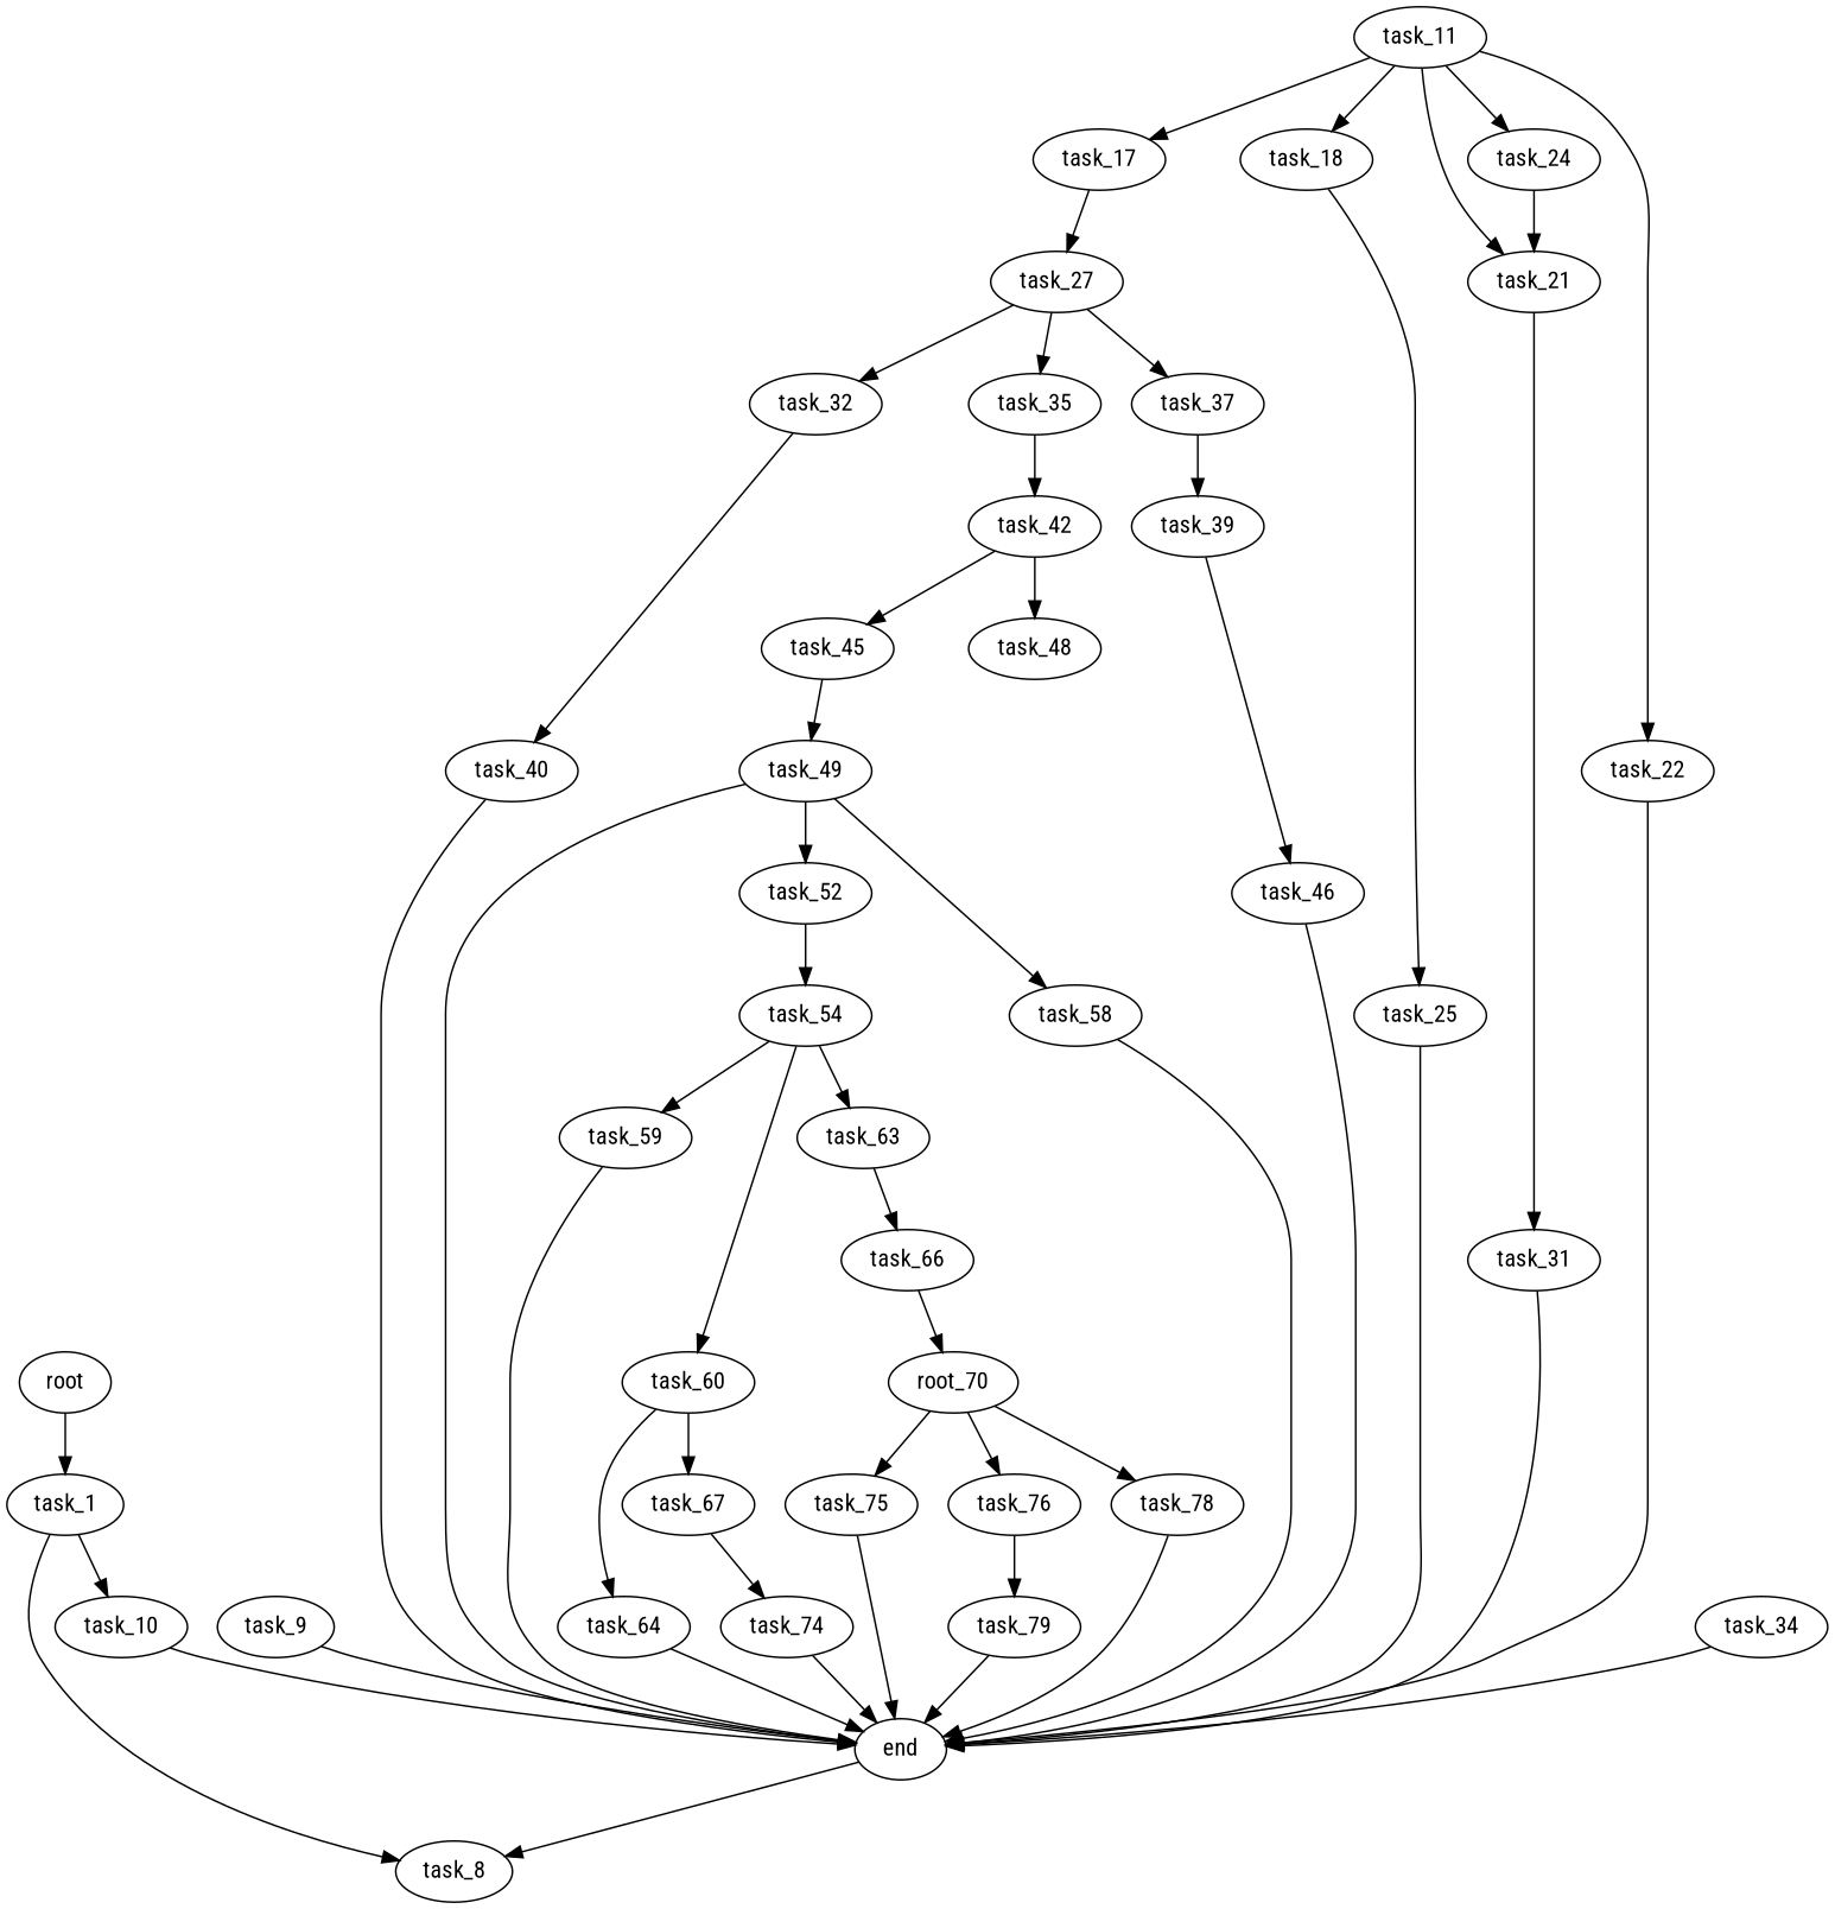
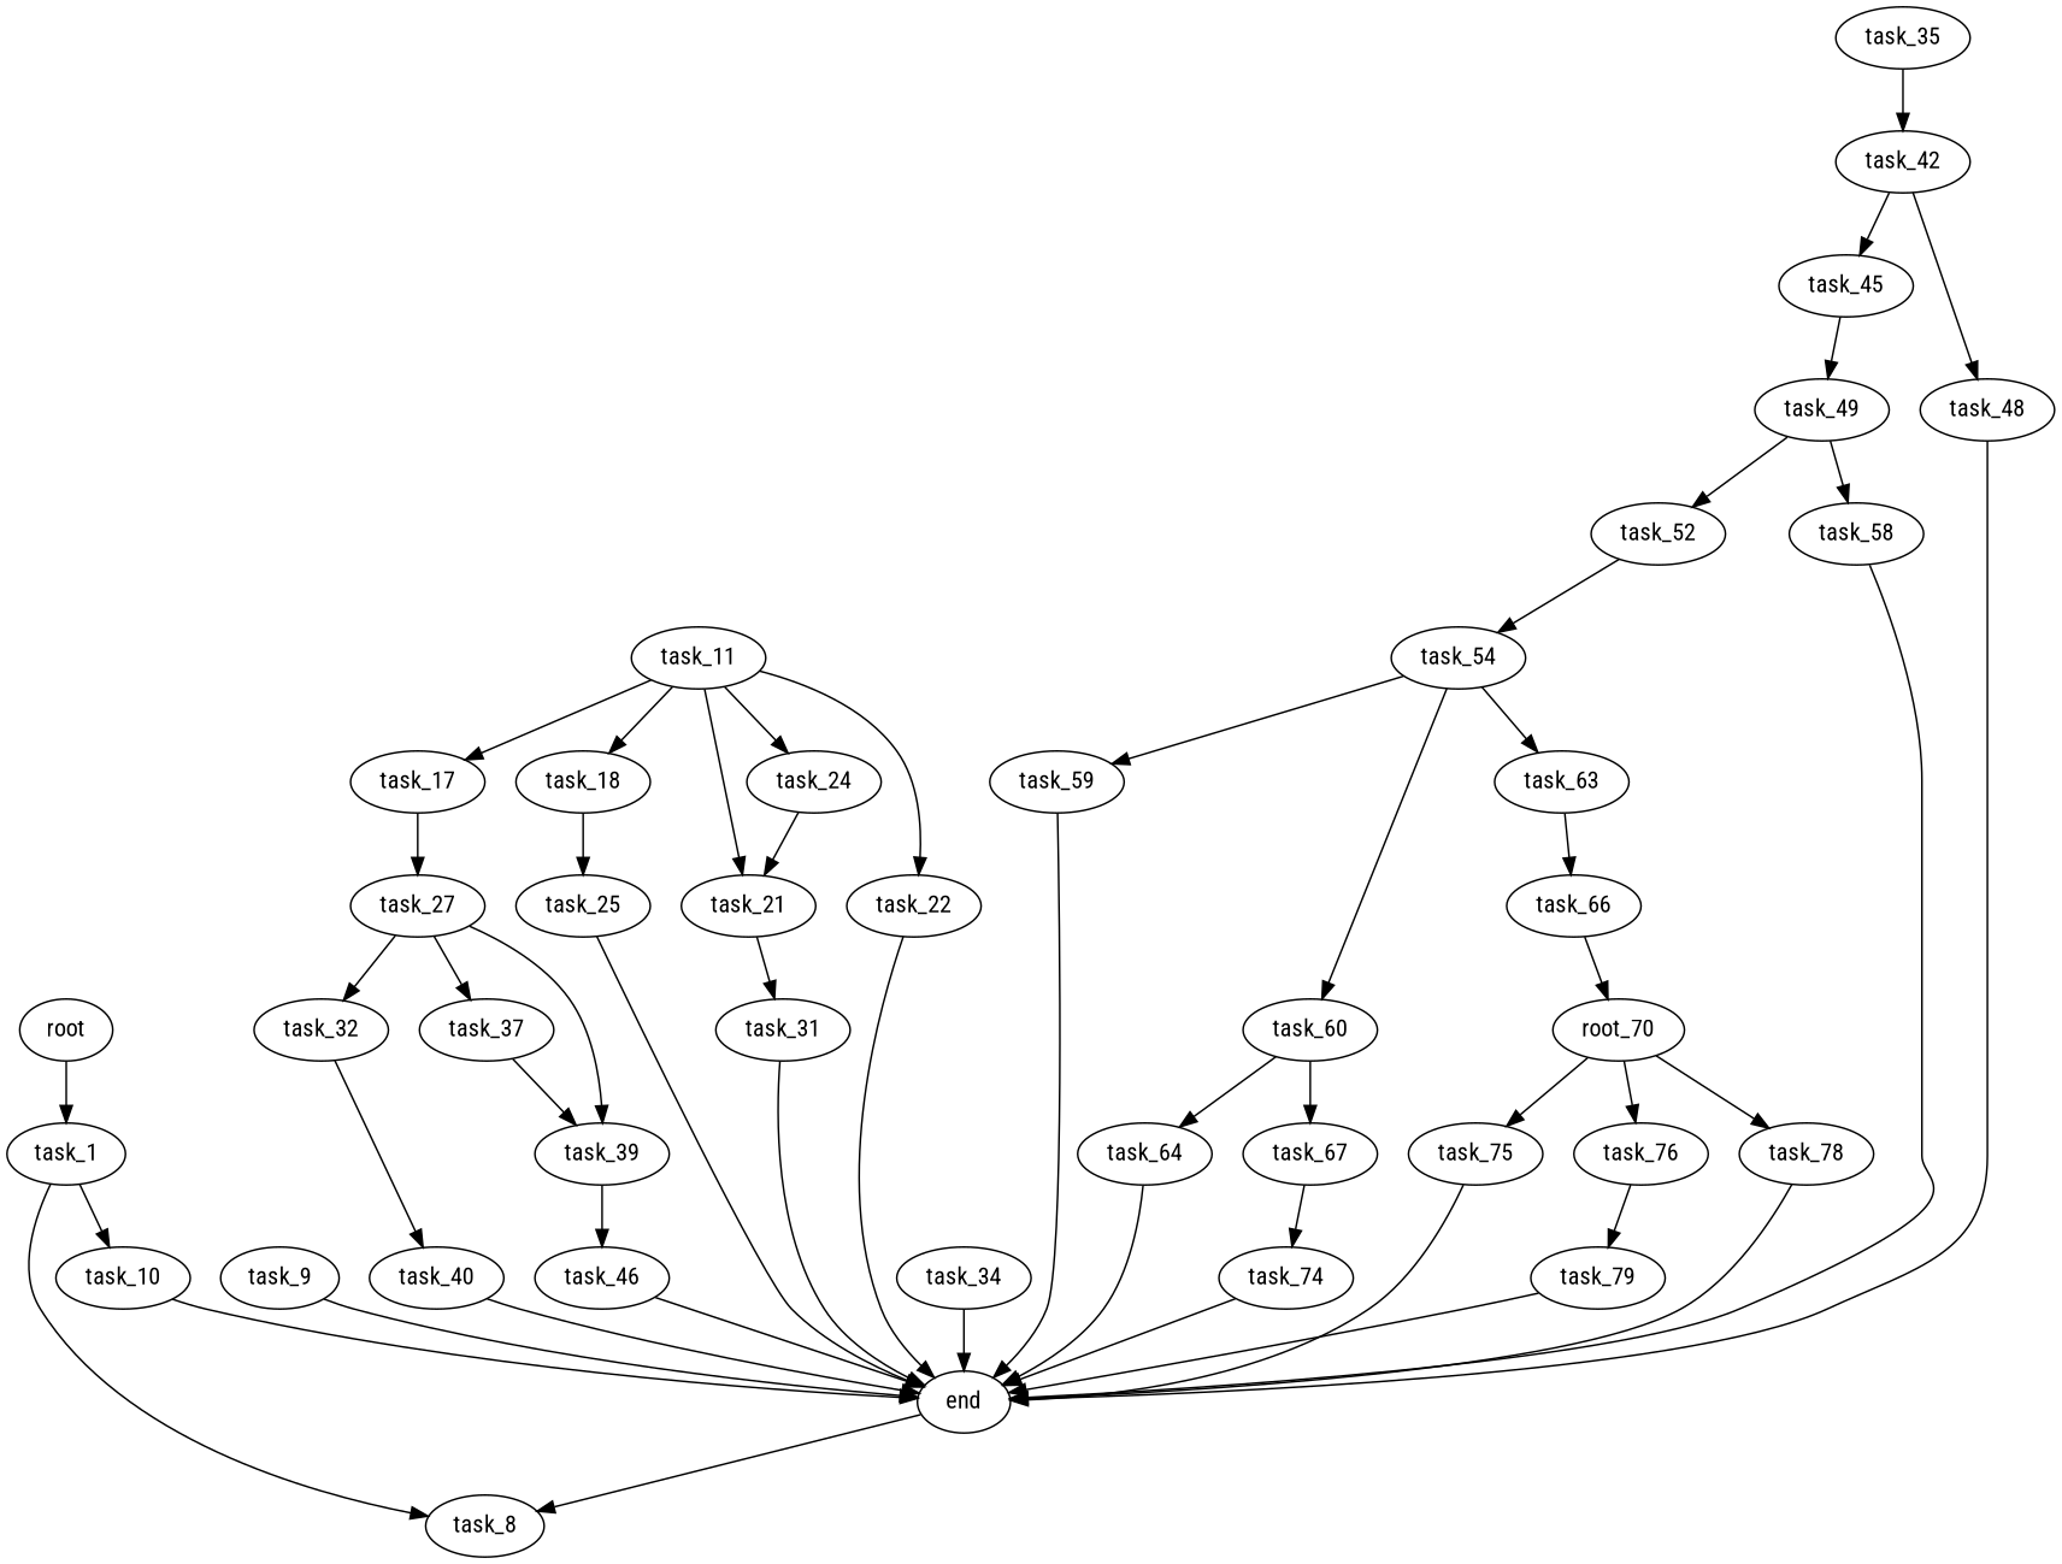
  digraph {
    fontname="Roboto Condensed"
    node [fontname="Roboto Condensed"]
    edge [fontname="Roboto Condensed"]
    root
    task_1
    task_8
    task_10
    end
    task_9
    task_11
    task_17
    task_18
    task_21
    task_22
    task_24
    task_27
    task_25
    task_31
    task_32
    task_35
    task_37
    task_34
    task_40
    task_42
    task_39
    task_45
    task_48
    task_46
    task_49
    task_52
    task_58
    task_54
    task_59
    task_60
    task_63
    task_64
    task_67
    task_66
    task_74
    n37 [label=root_70]
    task_75
    task_76
    task_78
    task_79
    root -> task_1
    task_1 -> task_8
    task_1 -> task_10
    task_10 -> end
    end -> task_8
    task_9 -> end
    task_11 -> task_17
    task_11 -> task_18
    task_11 -> task_21
    task_11 -> task_22
    task_11 -> task_24
    task_17 -> task_27
    task_18 -> task_25
    task_21 -> task_31
    task_22 -> end
    task_24 -> task_21
    task_27 -> task_32
-   task_27 -> task_35
+   task_27 -> task_39
    task_27 -> task_37
    task_25 -> end
    task_31 -> end
    task_32 -> task_40
    task_35 -> task_42
    task_37 -> task_39
    task_34 -> end
    task_40 -> end
    task_42 -> task_45
    task_42 -> task_48
    task_39 -> task_46
    task_45 -> task_49
-   task_49 -> end
+   task_48 -> end
    task_46 -> end
    task_49 -> task_52
    task_49 -> task_58
    task_52 -> task_54
    task_58 -> end
    task_54 -> task_59
    task_54 -> task_60
    task_54 -> task_63
    task_59 -> end
    task_60 -> task_64
    task_60 -> task_67
    task_63 -> task_66
    task_64 -> end
    task_67 -> task_74
    task_66 -> n37
    task_74 -> end
    n37 -> task_75
    n37 -> task_76
    n37 -> task_78
    task_75 -> end
    task_76 -> task_79
    task_78 -> end
    task_79 -> end
  }
